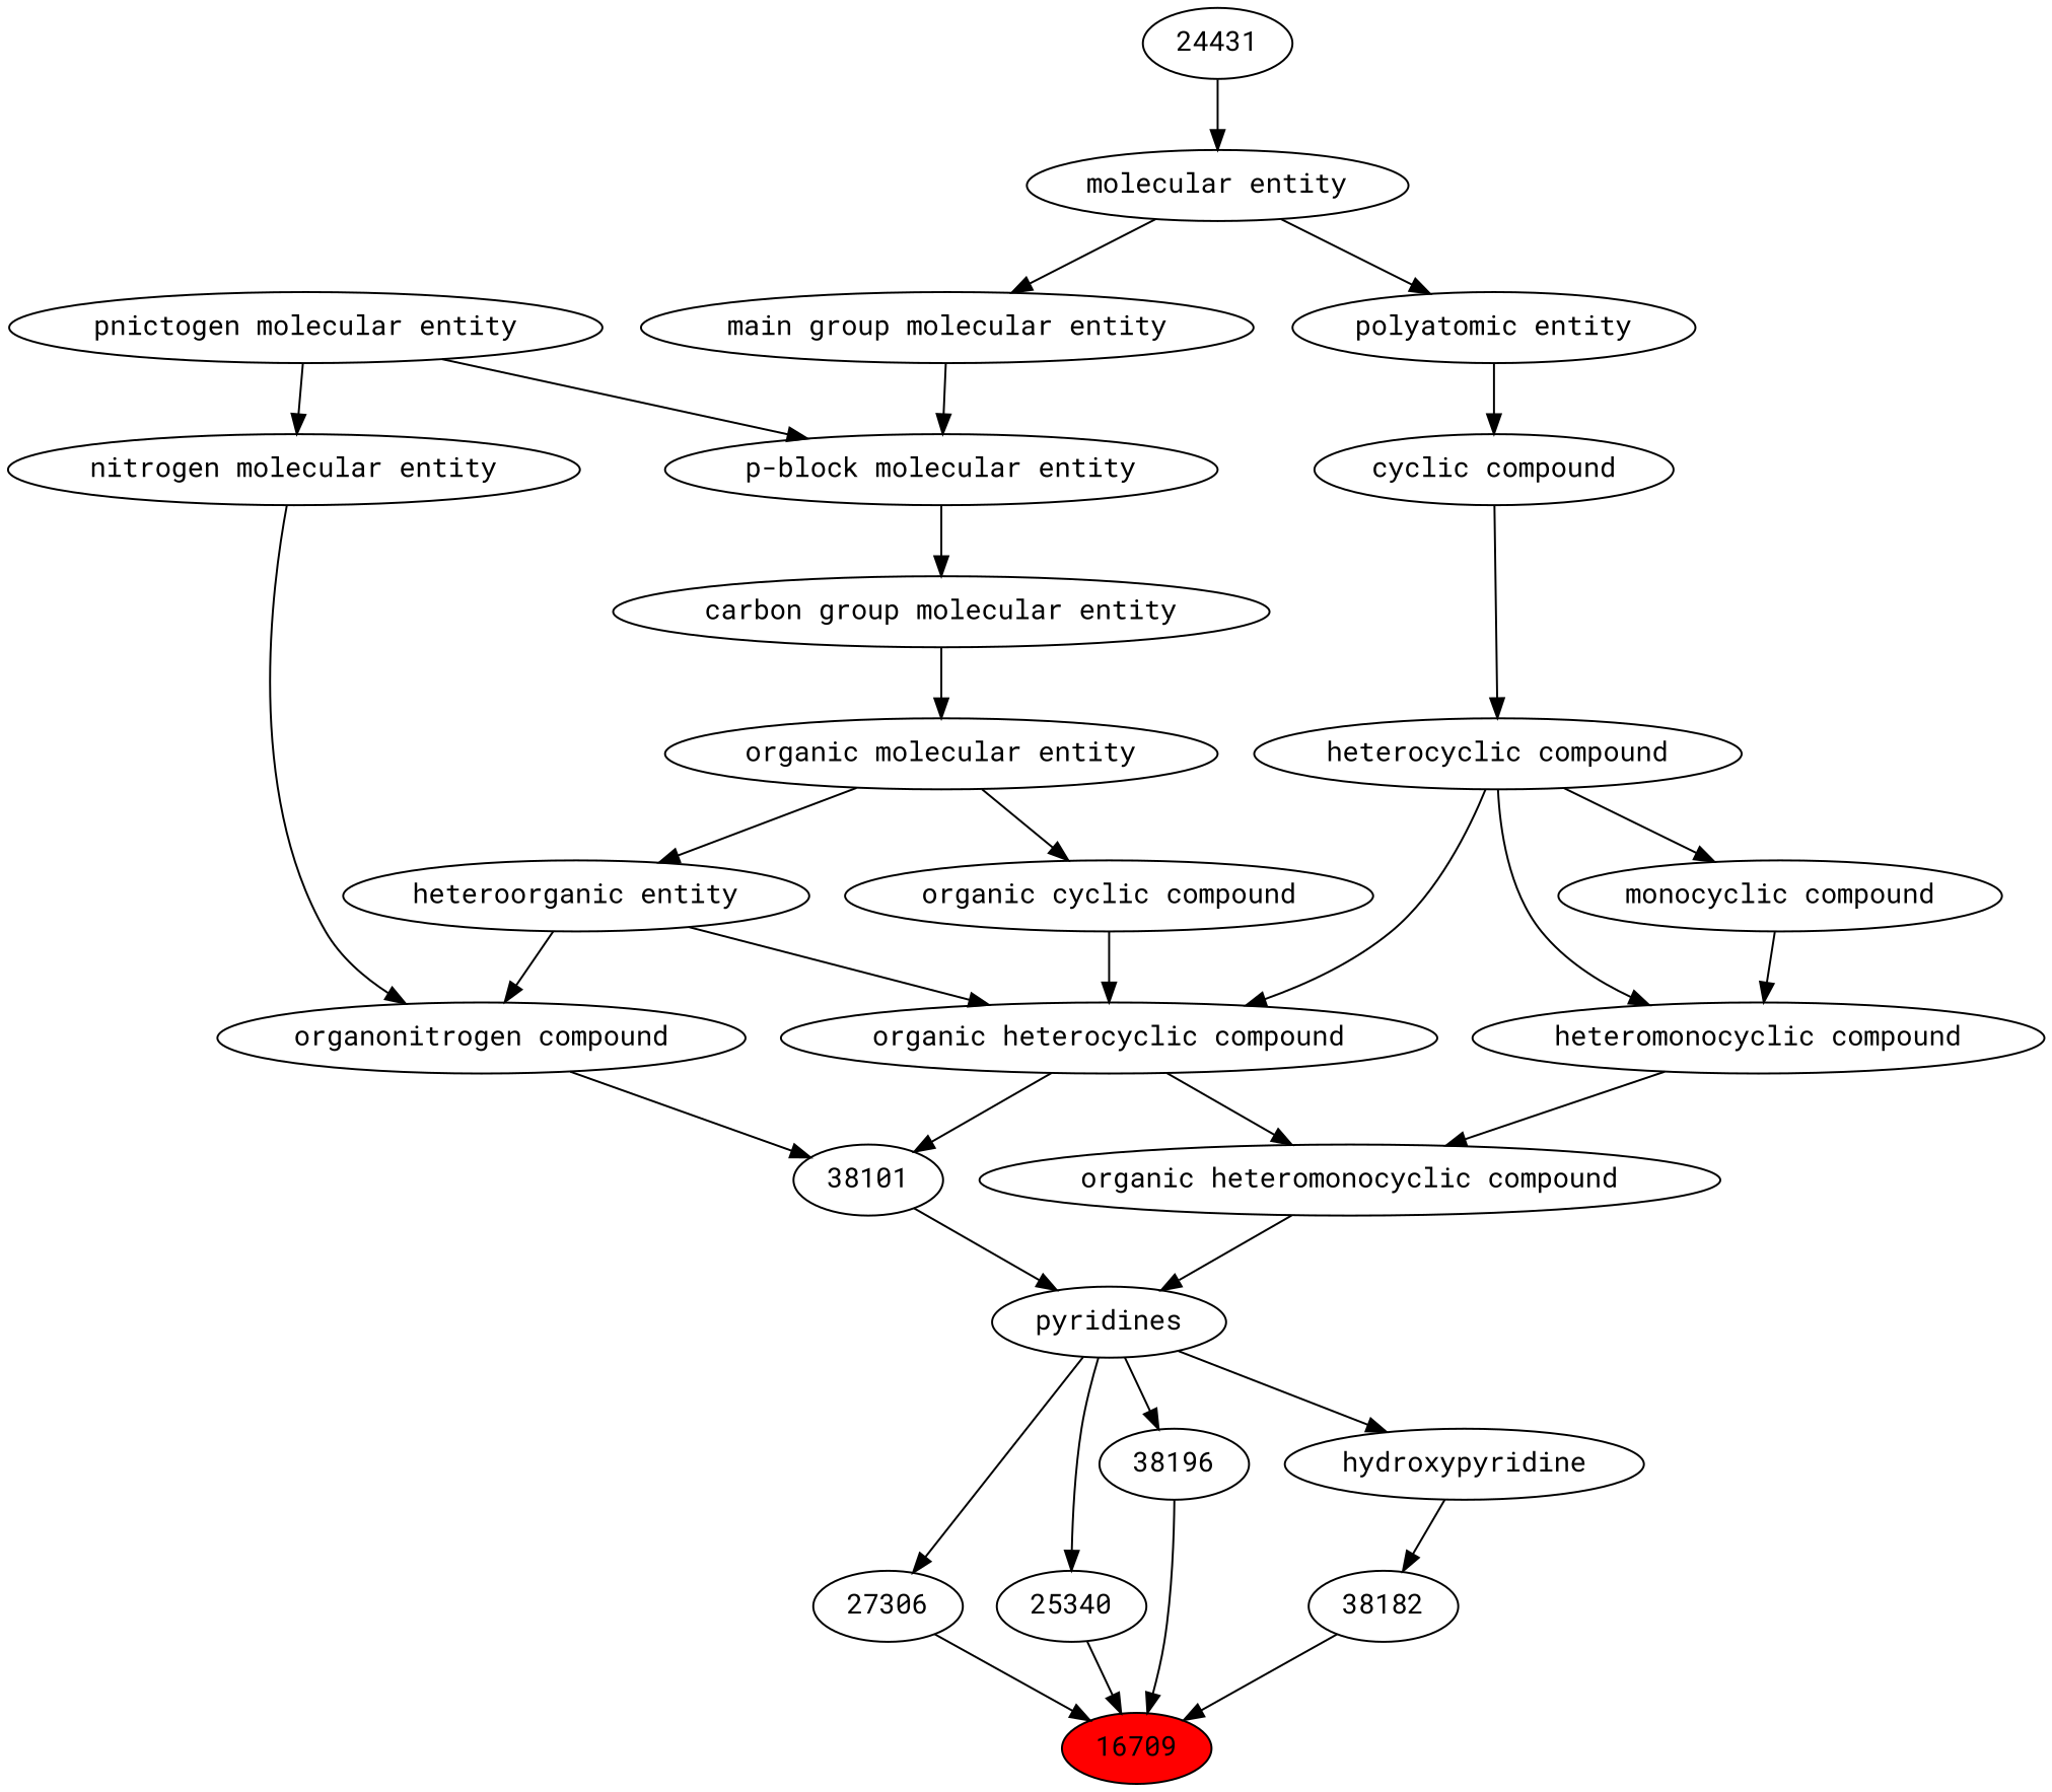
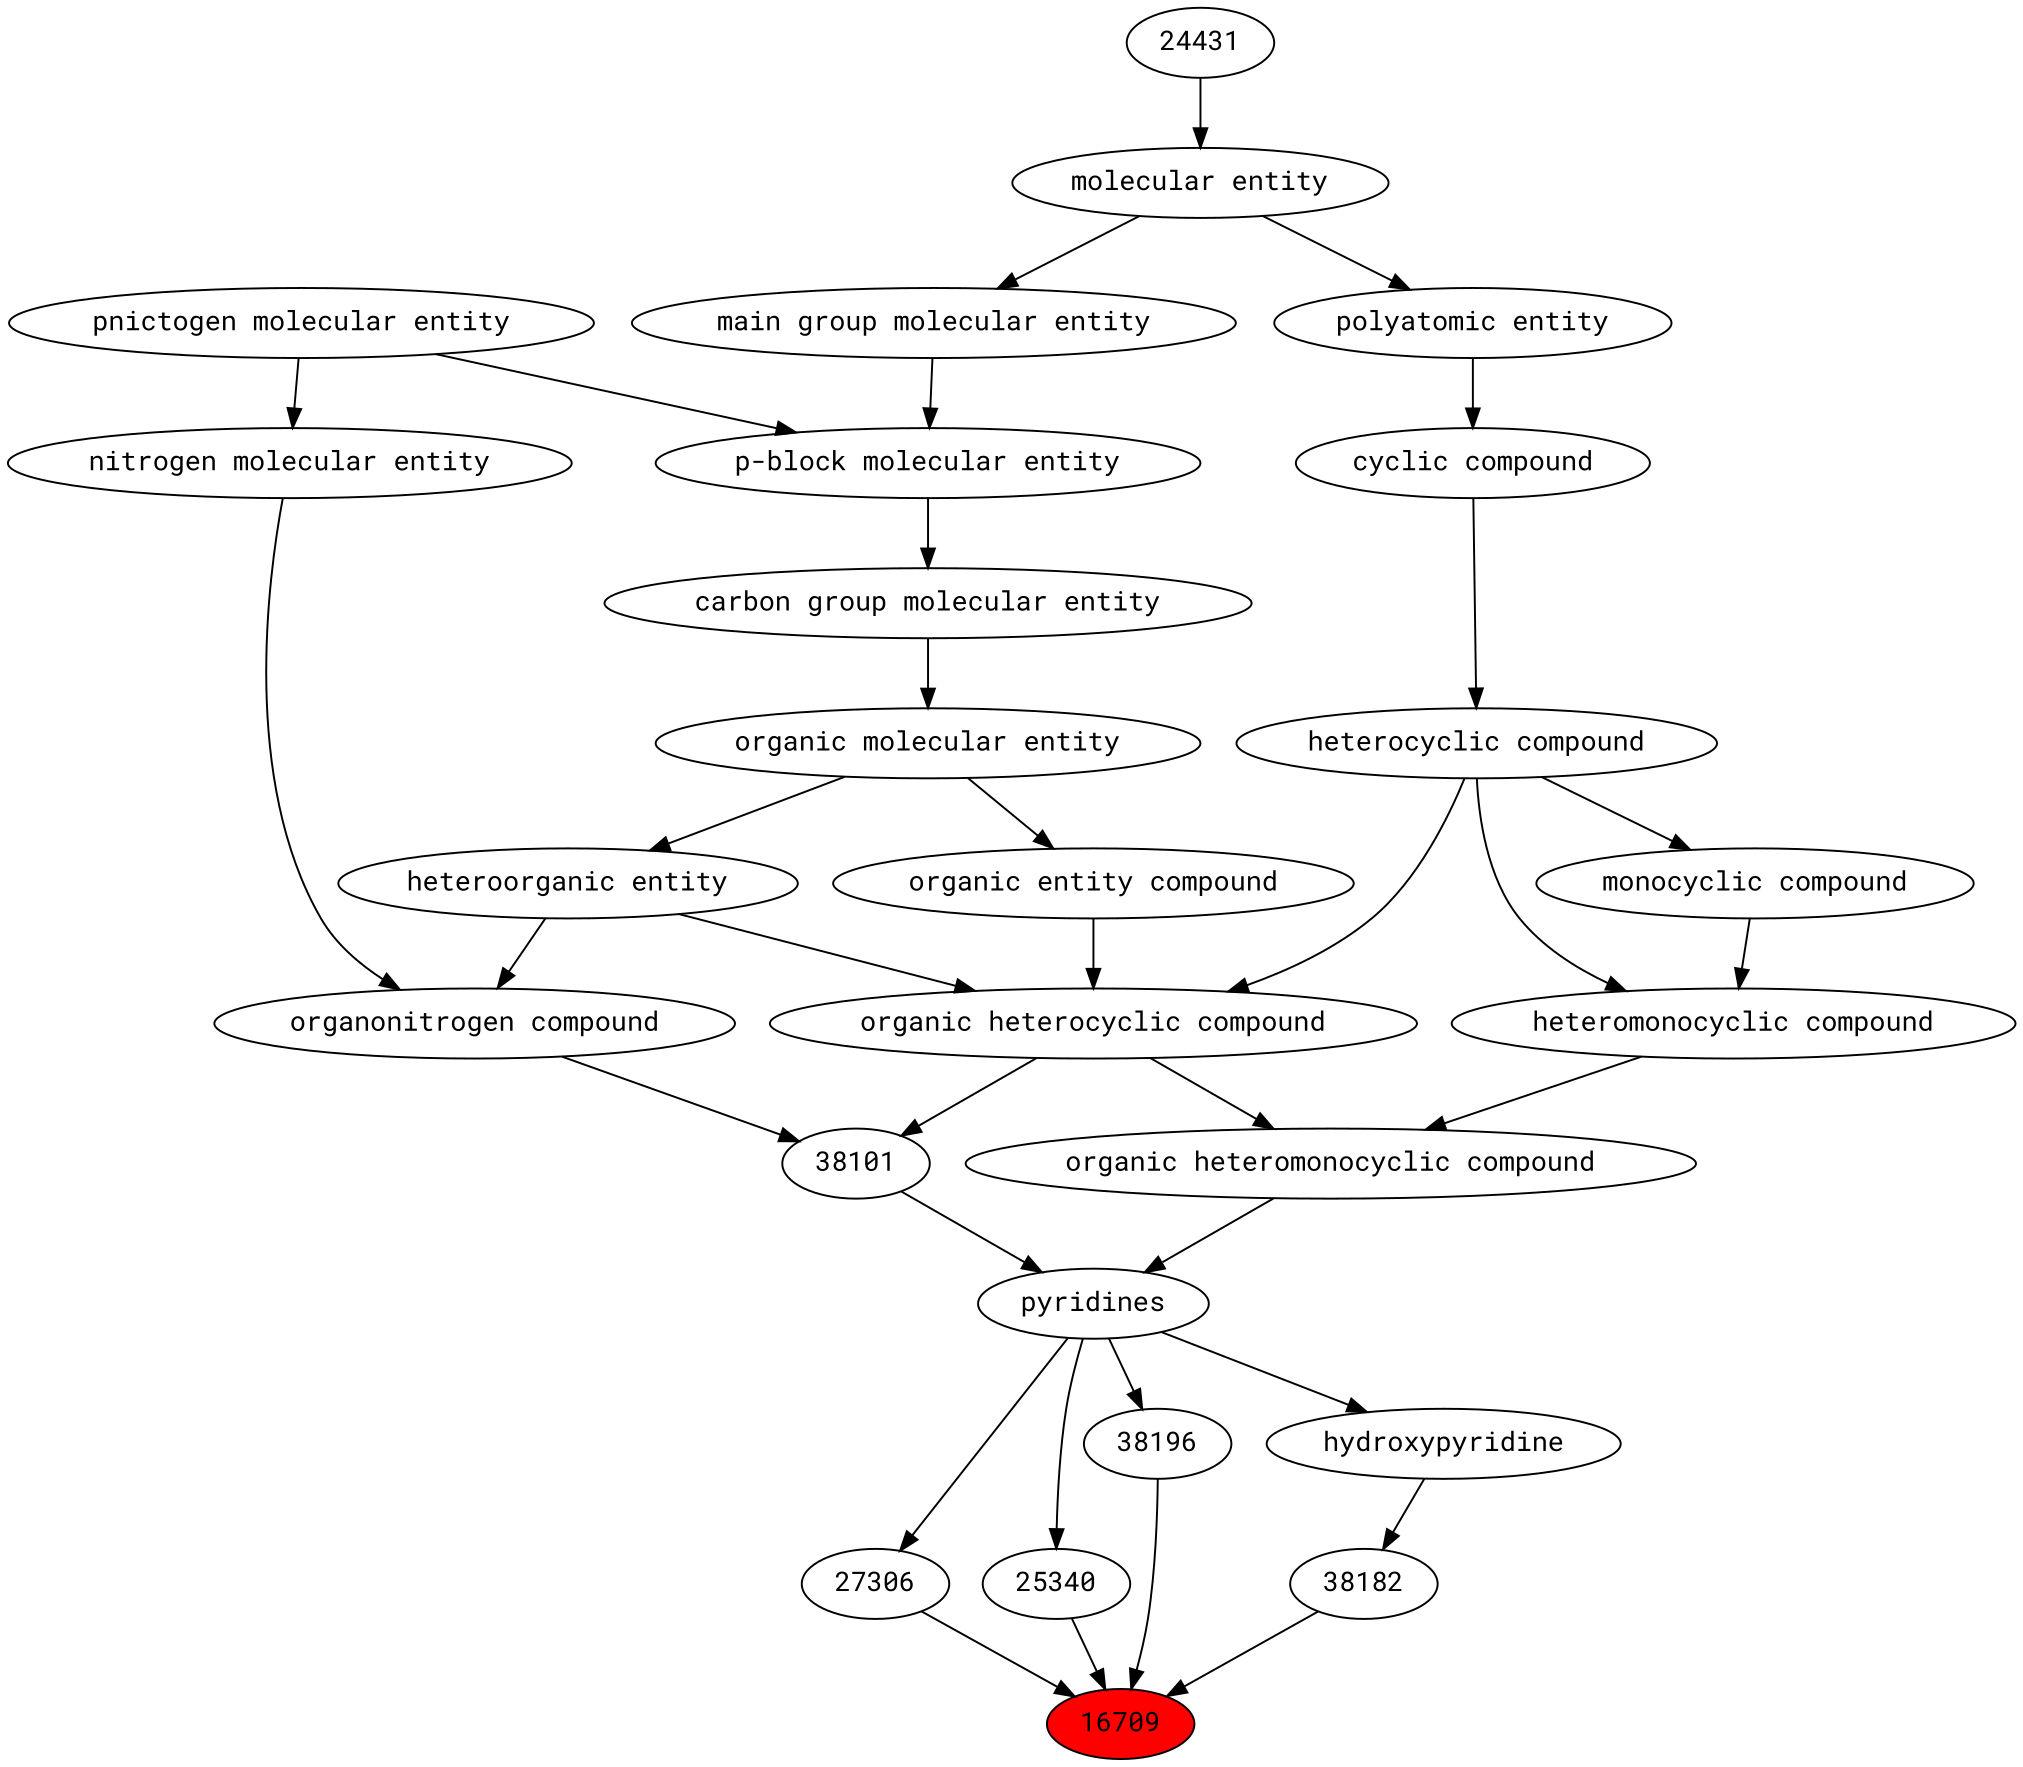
  digraph {
    fontname="Roboto Mono"
    node [fontname="Roboto Mono"]
    edge [fontname="Roboto Mono"]
    n1 [fillcolor=red label=16709 style=filled]
    n2 [label=38182]
    n3 [label=27306]
    n4 [label=25340]
    n5 [label=38196]
    n6 [label=hydroxypyridine]
    n7 [label=pyridines]
    n8 [label=38101]
    n9 [label="organic heteromonocyclic compound"]
    n10 [label="organic heterocyclic compound"]
    n11 [label="organonitrogen compound"]
    n12 [label="heteromonocyclic compound"]
    n13 [label="heteroorganic entity"]
-   n14 [label="organic cyclic compound"]
+   n14 [label="organic entity compound"]
    n15 [label="heterocyclic compound"]
    n16 [label="monocyclic compound"]
    n17 [label="nitrogen molecular entity"]
    n18 [label="organic molecular entity"]
    n19 [label="cyclic compound"]
    n20 [label="pnictogen molecular entity"]
    n21 [label="p-block molecular entity"]
    n22 [label="carbon group molecular entity"]
    n23 [label="polyatomic entity"]
    n24 [label="molecular entity"]
    n25 [label="main group molecular entity"]
    n26 [label=24431]
    n2 -> n1
    n3 -> n1
    n4 -> n1
    n5 -> n1
    n6 -> n2
    n7 -> n3
    n7 -> n4
    n7 -> n5
    n7 -> n6
    n8 -> n7
    n9 -> n7
    n10 -> n8
    n10 -> n9
    n11 -> n8
    n12 -> n9
    n13 -> n10
    n13 -> n11
    n14 -> n10
    n15 -> n10
    n15 -> n12
    n15 -> n16
    n16 -> n12
    n17 -> n11
    n18 -> n13
    n18 -> n14
    n19 -> n15
    n20 -> n17
    n20 -> n21
    n21 -> n22
    n22 -> n18
    n23 -> n19
    n24 -> n23
    n24 -> n25
    n25 -> n21
    n26 -> n24
  }
